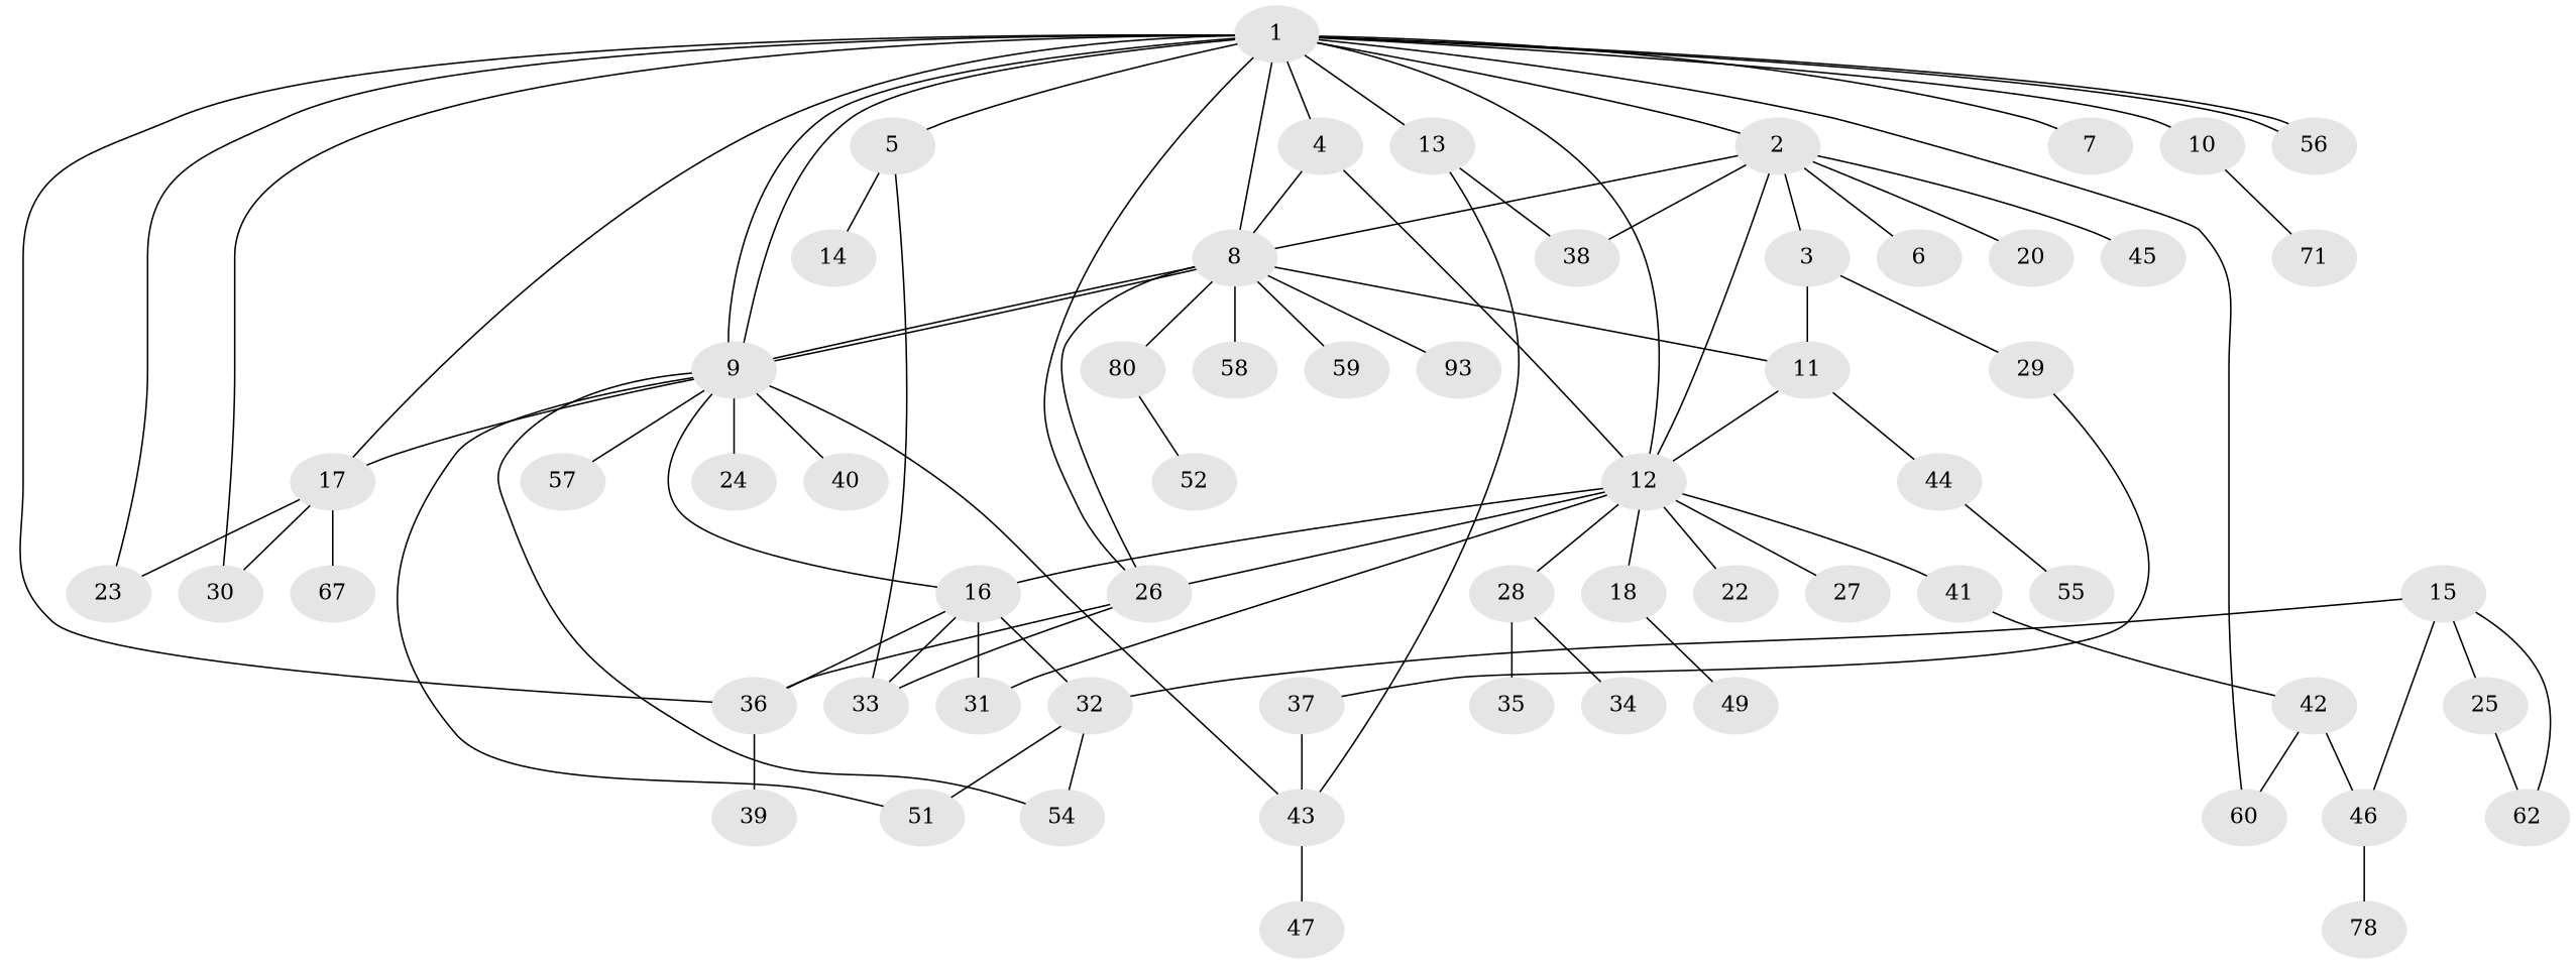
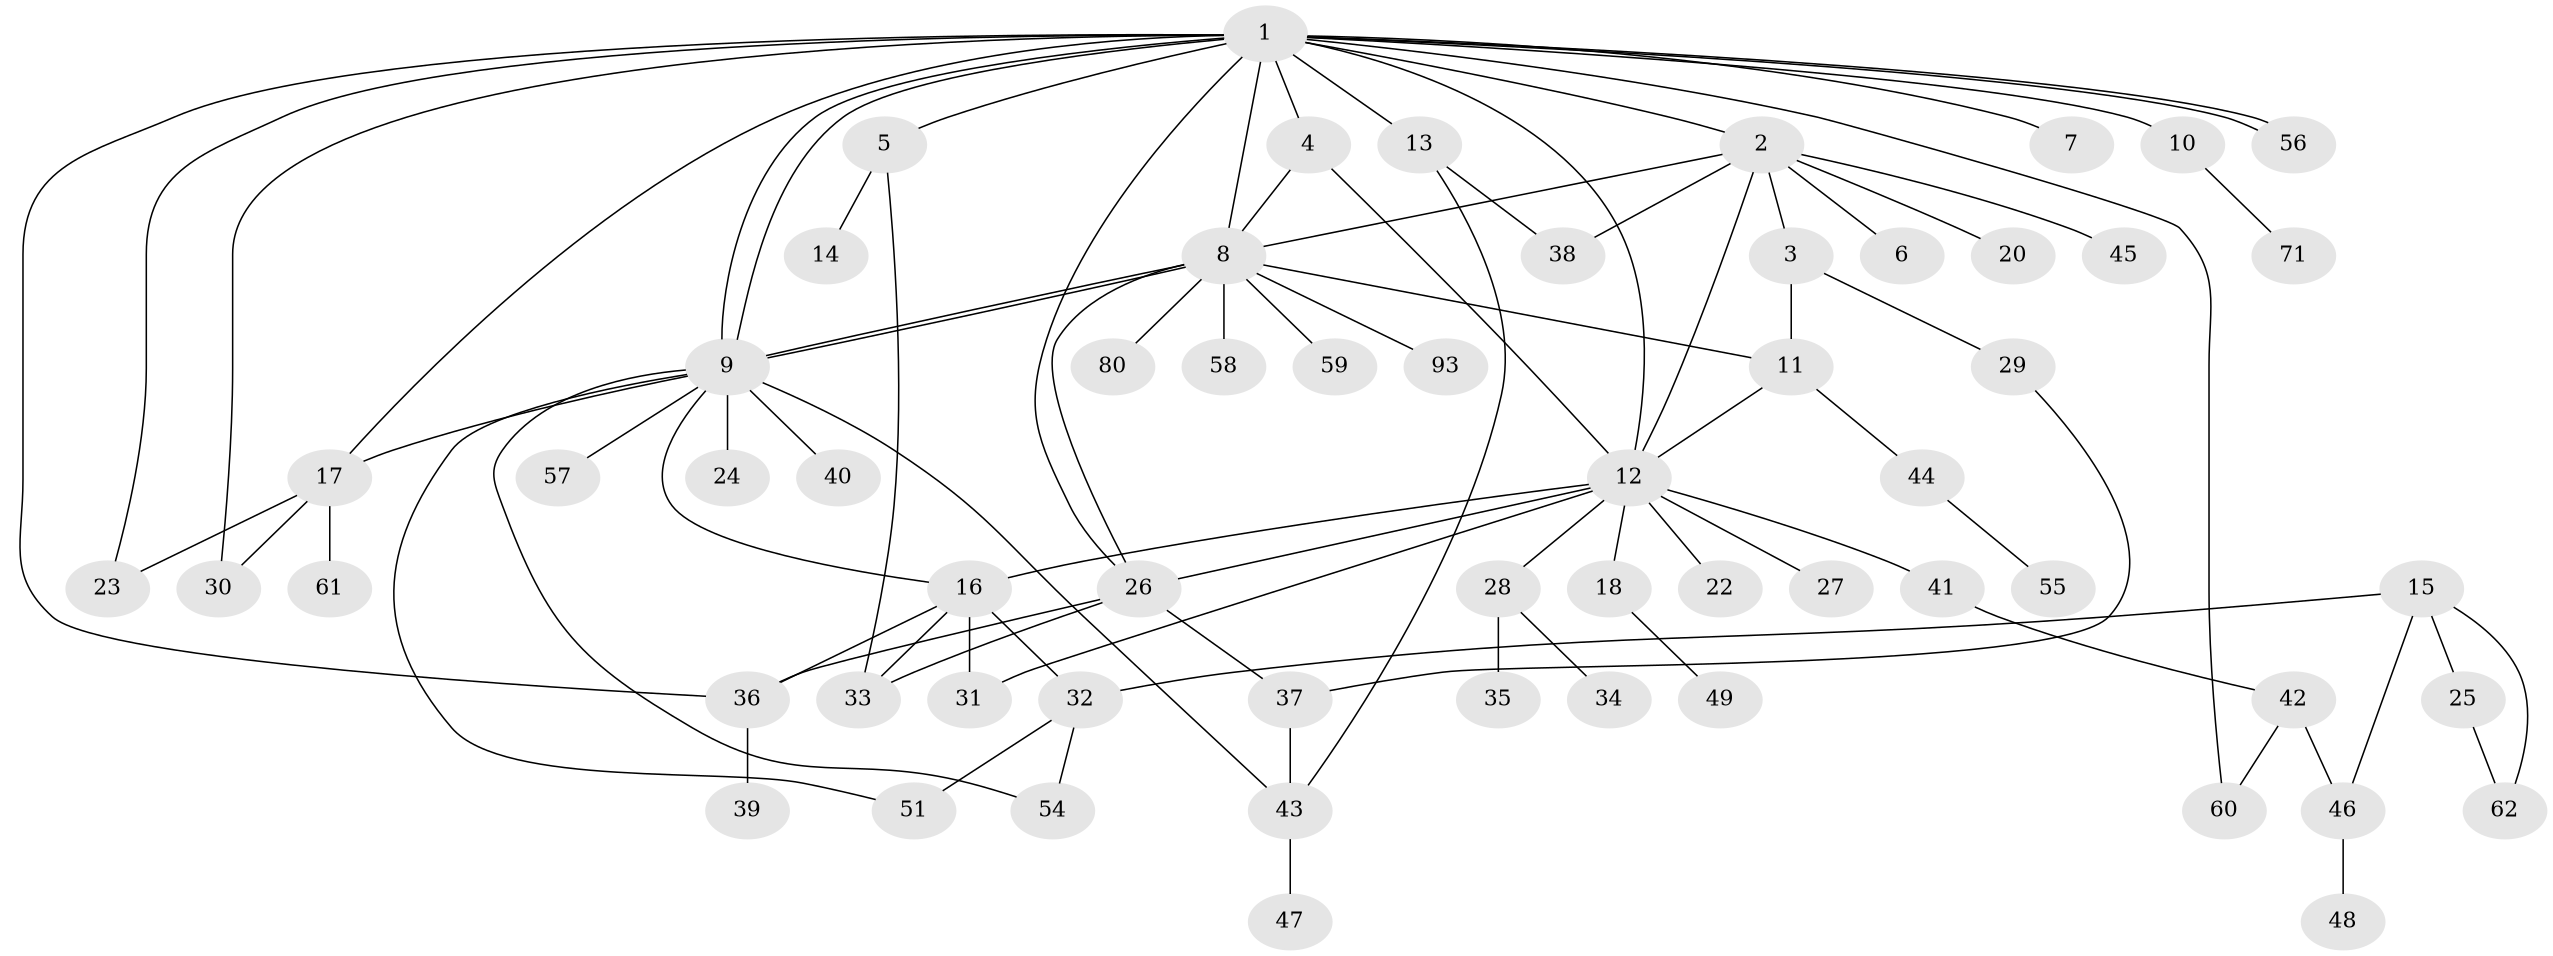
  graph {
    node [color=gray90 style=filled]
    1
    2
    4
    5
    7
    8
    9
    10
    12
    13
    17
    23
    26
    36
    56
    60
    30
    3
    6
    20
    38
    45
    14
    33
    11
    n26 [label=80]
    n27 [label=93]
    58
    59
    16
    24
    40
    43
    51
    54
    57
    n37 [label=71]
    18
    22
    27
    28
    31
    41
    15
    25
    32
    46
    62
-   61 [label=67]
+   61
    37
    39
    29
    44
-   52
    47
    55
    49
    34
    35
    42
-   48 [label=78]
+   48
    1 -- 2
    1 -- 4
    1 -- 5
    1 -- 7
    1 -- 8
    1 -- 9
    1 -- 9
    1 -- 10
    1 -- 12
    1 -- 13
    1 -- 17
    1 -- 23
    1 -- 26
    1 -- 36
    1 -- 56
    1 -- 56
    1 -- 60
    1 -- 30
    2 -- 8
    2 -- 12
    2 -- 3
    2 -- 6
    2 -- 20
    2 -- 38
    2 -- 45
    4 -- 8
    4 -- 12
    5 -- 14
    5 -- 33
    8 -- 9
    8 -- 9
    8 -- 26
    8 -- 11
    8 -- n26
    8 -- n27
    8 -- 58
    8 -- 59
    9 -- 17
    9 -- 16
    9 -- 24
    9 -- 40
    9 -- 43
    9 -- 51
    9 -- 54
    9 -- 57
    10 -- n37
    12 -- 26
    12 -- 16
    12 -- 18
    12 -- 22
    12 -- 27
    12 -- 28
    12 -- 31
    12 -- 41
    13 -- 38
    13 -- 43
    17 -- 23
    17 -- 30
    17 -- 61
    26 -- 36
    26 -- 33
+   26 -- 37
    36 -- 39
    3 -- 11
    3 -- 29
    11 -- 12
    11 -- 44
-   n26 -- 52
    16 -- 36
    16 -- 33
    16 -- 31
    16 -- 32
    43 -- 47
    18 -- 49
    28 -- 34
    28 -- 35
    41 -- 42
    15 -- 25
    15 -- 32
    15 -- 46
    15 -- 62
    25 -- 62
    32 -- 51
    32 -- 54
    46 -- 48
    37 -- 43
    29 -- 37
    44 -- 55
    42 -- 60
    42 -- 46
  }
